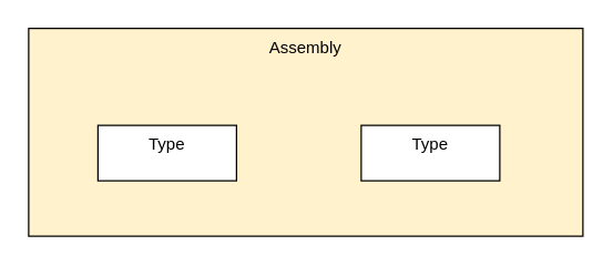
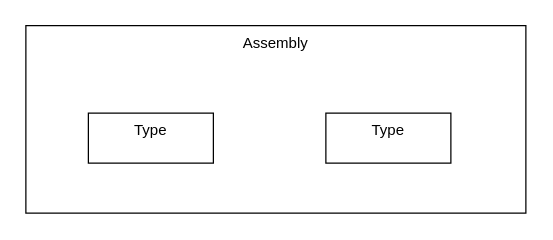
  <mxCell id="0" />
  <mxCell id="1" parent="0" />
- <mxCell id="2" value="Assembly" style="whiteSpace=wrap;html=1;align=center;horizontal=1;verticalAlign=top;fillColor=#fff2cc;" vertex="1" parent="1"><mxGeometry x="20" y="20" width="400" height="150" as="geometry" /></mxCell>
+ <mxCell id="2" value="Assembly" style="whiteSpace=wrap;html=1;align=center;horizontal=1;verticalAlign=top;" vertex="1" parent="1"><mxGeometry x="20" y="20" width="400" height="150" as="geometry" /></mxCell>
  <mxCell id="3" value="Type" style="whiteSpace=wrap;html=1;align=center;horizontal=1;verticalAlign=top;" vertex="1" parent="1"><mxGeometry x="70" y="90" width="100" height="40" as="geometry" /></mxCell>
  <mxCell id="4" value="Type" style="whiteSpace=wrap;html=1;align=center;horizontal=1;verticalAlign=top;" vertex="1" parent="1"><mxGeometry x="260" y="90" width="100" height="40" as="geometry" /></mxCell>
  <mxCell id="5" style="edgeStyle=orthogonalEdgeStyle;rounded=0;orthogonalLoop=1;jettySize=auto;html=1;exitX=0.5;exitY=1;exitDx=0;exitDy=0;" edge="1" parent="1" source="2" target="2"><mxGeometry relative="1" as="geometry" /></mxCell>
